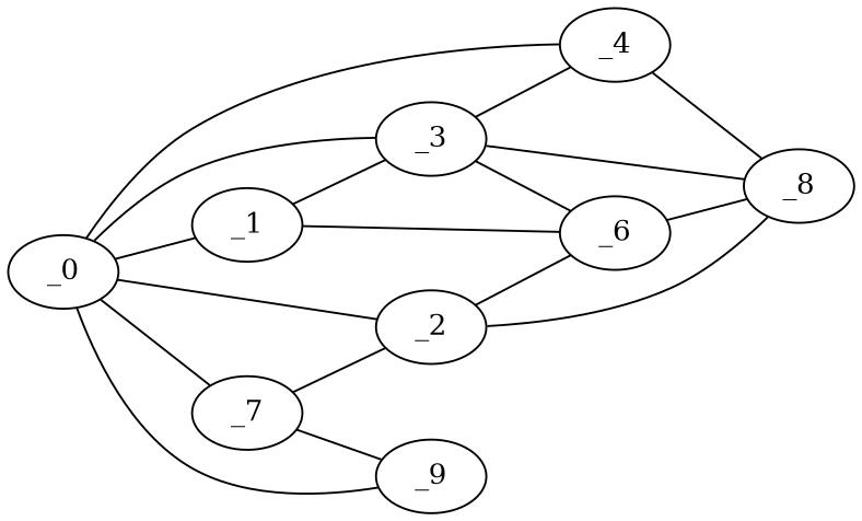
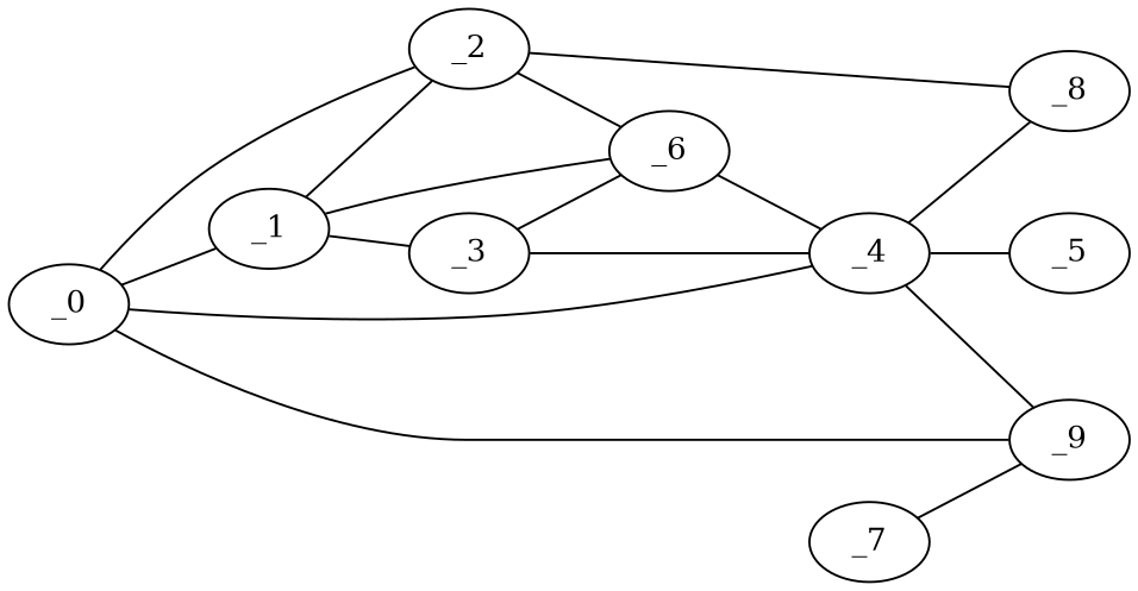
  graph {
    rankdir=LR
    node [x=72 y=6]
    edge [valence=2]
    _0 [x=47]
    _1 [y=102]
    _2 [y=110]
    _3 [x=73 y=87]
    _4 [x=75 y=78]
    _7 [x=84]
    _9 [x=86 y=52]
    _6 [x=77 y=108]
    _8 [x=85 y=117]
+   _5 [x=77 y=67]
    _0 -- _1
    _0 -- _2 [valence=1]
-   _0 -- _3
    _0 -- _4 [valence=1]
-   _0 -- _7 [valence=1]
    _0 -- _9
-   _7 -- _2 [valence=1]
+   _1 -- _2 [valence=1]
    _1 -- _3 [valence=1]
    _1 -- _6
    _2 -- _6
    _2 -- _8 [valence=1]
    _3 -- _4
    _3 -- _6
-   _3 -- _8
+   _4 -- _9 [valence=1]
    _4 -- _8 [valence=1]
+   _4 -- _5
    _7 -- _9 [valence=1]
-   _6 -- _8
+   _6 -- _4
  }
